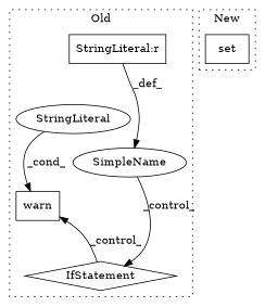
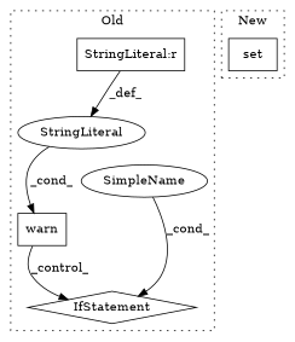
  digraph {
    node [a=32 shape=box]
    n1 [l="5,1" label=warn s="2258,2333"]
    n2 [a=45 l=70 label=StringLiteral s=2263 shape=ellipse]
    n3 [a=25 l="4,2" label=IfStatement s="2228,2246" shape=diamond]
    n4 [a=42 label=SimpleName shape=ellipse]
    n5 [a=27 l=4 label="StringLiteral:r" s=2241]
    n6 [l="4,1" label=set s="3541,3550"]
    subgraph cluster_1 {
      label=Old
      style=dotted
      n1
      n2
      n3
      n4
      n5
    }
    subgraph cluster_2 {
      label=New
      style=dotted
      n6
    }
    n2 -> n1 [label=_cond_]
-   n3 -> n1 [label=_control_]
-   n4 -> n3 [label=_control_]
-   n5 -> n4 [label=_def_]
+   n1 -> n3 [label=_control_]
+   n4 -> n3 [label=_cond_]
+   n5 -> n2 [label=_def_]
  }
